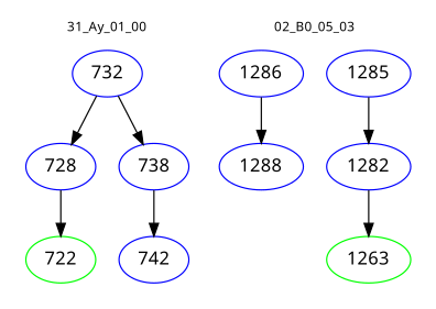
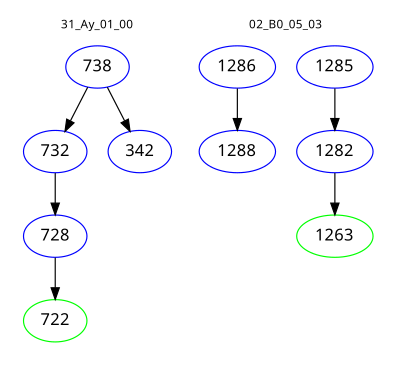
  digraph {
    fontname="Noto Sans"
    node [color=blue fontname="Noto Sans"]
    edge [color=black fontname="Noto Sans"]
    n1 [label=732]
    n2 [label=728]
    n3 [label=738]
    n4 [color=green label=722]
-   n5 [label=742]
+   n5 [label=342]
    n6 [label=1285]
    n7 [label=1282]
    n8 [label=1286]
    n9 [color=green label=1263]
    n10 [label=1288]
    subgraph cluster_1 {
      color=white
      fontsize=10
      label="31_Ay_01_00"
      n1
      n2
      n3
      n4
      n5
    }
    subgraph cluster_2 {
      color=white
      fontsize=10
      label="02_B0_05_03"
      n6
      n7
      n8
      n9
      n10
    }
    n1 -> n2
-   n1 -> n3
+   n3 -> n1
    n2 -> n4
    n3 -> n5
    n6 -> n7
    n7 -> n9
    n8 -> n10
  }
